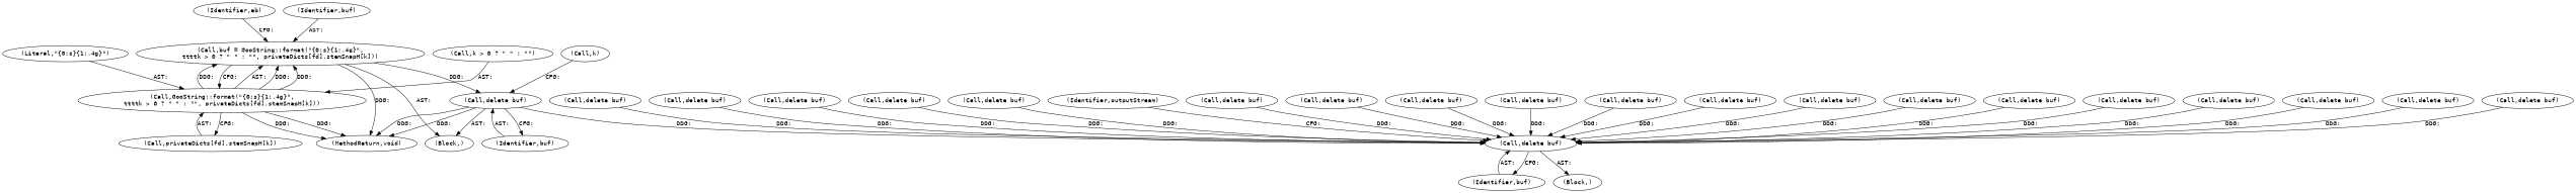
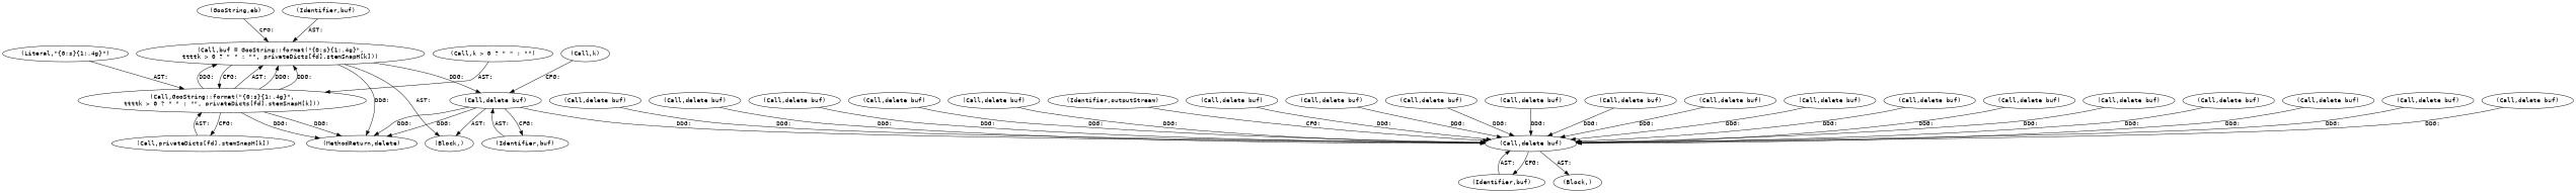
  digraph {
    fontname="DejaVu Sans Mono"
    node [fontname="DejaVu Sans Mono"]
    edge [fontname="DejaVu Sans Mono"]
    n1 [label="(Call,buf = GooString::format(\"{0:s}{1:.4g}\",\n\t\t\t\tk > 0 ? \" \" : \"\", privateDicts[fd].stemSnapH[k]))"]
    n2 [label="(Call,GooString::format(\"{0:s}{1:.4g}\",\n\t\t\t\tk > 0 ? \" \" : \"\", privateDicts[fd].stemSnapH[k]))"]
    n3 [label="(Call,delete buf)"]
    n4 [label="(Block,)"]
-   n5 [label="(MethodReturn,void)"]
+   n5 [label="(MethodReturn,delete)"]
    n6 [label="(Call,privateDicts[fd].stemSnapH[k])"]
    n7 [label="(Call,delete buf)"]
    n8 [label="(Identifier,buf)"]
    n9 [label="(Identifier,buf)"]
    n10 [label="(Block,)"]
    n11 [label="(Literal,\"{0:s}{1:.4g}\")"]
    n12 [label="(Call,delete buf)"]
    n13 [label="(Call,delete buf)"]
    n14 [label="(Call,k)"]
    n15 [label="(Call,delete buf)"]
    n16 [label="(Call,delete buf)"]
    n17 [label="(Call,delete buf)"]
-   n18 [label="(Identifier,eb)"]
+   n18 [label="(GooString,eb)"]
    n19 [label="(Call,delete buf)"]
    n20 [label="(Call,k > 0 ? \" \" : \"\")"]
    n21 [label="(Call,delete buf)"]
    n22 [label="(Call,delete buf)"]
    n23 [label="(Call,delete buf)"]
    n24 [label="(Identifier,buf)"]
    n25 [label="(Call,delete buf)"]
    n26 [label="(Call,delete buf)"]
    n27 [label="(Call,delete buf)"]
    n28 [label="(Call,delete buf)"]
    n29 [label="(Call,delete buf)"]
    n30 [label="(Call,delete buf)"]
    n31 [label="(Identifier,outputStream)"]
    n32 [label="(Call,delete buf)"]
    n33 [label="(Call,delete buf)"]
    n34 [label="(Call,delete buf)"]
    n35 [label="(Call,delete buf)"]
    n1 -> n2 [label="CFG: "]
    n1 -> n3 [label="DDG: "]
    n1 -> n4 [label="AST: "]
    n1 -> n5 [label="DDG: "]
    n2 -> n1 [label="AST: "]
    n2 -> n1 [label="DDG: "]
    n2 -> n1 [label="DDG: "]
    n2 -> n1 [label="DDG: "]
    n2 -> n5 [label="DDG: "]
    n2 -> n5 [label="DDG: "]
    n2 -> n6 [label="CFG: "]
    n3 -> n4 [label="AST: "]
    n3 -> n5 [label="DDG: "]
    n3 -> n5 [label="DDG: "]
    n3 -> n7 [label="DDG: "]
    n3 -> n8 [label="CFG: "]
    n6 -> n2 [label="AST: "]
    n7 -> n9 [label="CFG: "]
    n7 -> n10 [label="AST: "]
    n8 -> n3 [label="AST: "]
    n9 -> n7 [label="AST: "]
    n11 -> n2 [label="AST: "]
    n12 -> n7 [label="DDG: "]
    n13 -> n7 [label="DDG: "]
    n14 -> n3 [label="CFG: "]
    n15 -> n7 [label="DDG: "]
    n16 -> n7 [label="DDG: "]
    n17 -> n7 [label="DDG: "]
    n18 -> n1 [label="CFG: "]
    n19 -> n7 [label="DDG: "]
    n20 -> n2 [label="AST: "]
    n21 -> n7 [label="DDG: "]
    n22 -> n7 [label="DDG: "]
    n23 -> n7 [label="DDG: "]
    n24 -> n1 [label="AST: "]
    n25 -> n7 [label="DDG: "]
    n26 -> n7 [label="DDG: "]
    n27 -> n7 [label="DDG: "]
    n28 -> n7 [label="DDG: "]
    n29 -> n7 [label="DDG: "]
    n30 -> n7 [label="DDG: "]
    n31 -> n7 [label="CFG: "]
    n32 -> n7 [label="DDG: "]
    n33 -> n7 [label="DDG: "]
    n34 -> n7 [label="DDG: "]
    n35 -> n7 [label="DDG: "]
  }
